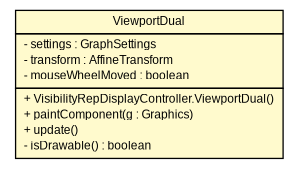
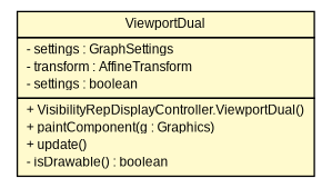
  digraph {
    nodesep=0.25
    ranksep=0.5
-   n1 [fontcolor=black fontname=arial fontsize=9.0 label=<<table title="pfc.controllers.algorithms.VisibilityRepDisplayController.ViewportDual" border="0" cellborder="1" cellspacing="0" cellpadding="2" port="p" bgcolor="lemonChiffon" href="./VisibilityRepDisplayController.ViewportDual.html"> 		<tr><td><table border="0" cellspacing="0" cellpadding="1"> <tr><td align="center" balign="center"> ViewportDual </td></tr> 		</table></td></tr> 		<tr><td><table border="0" cellspacing="0" cellpadding="1"> <tr><td align="left" balign="left"> - settings : GraphSettings </td></tr> <tr><td align="left" balign="left"> - transform : AffineTransform </td></tr> <tr><td align="left" balign="left"> - mouseWheelMoved : boolean </td></tr> 		</table></td></tr> 		<tr><td><table border="0" cellspacing="0" cellpadding="1"> <tr><td align="left" balign="left"> + VisibilityRepDisplayController.ViewportDual() </td></tr> <tr><td align="left" balign="left"> + paintComponent(g : Graphics) </td></tr> <tr><td align="left" balign="left"> + update() </td></tr> <tr><td align="left" balign="left"> - isDrawable() : boolean </td></tr> 		</table></td></tr> 		</table>> shape=plaintext]
+   n1 [fontcolor=black fontname=arial fontsize=9.0 label=<<table title="pfc.controllers.algorithms.VisibilityRepDisplayController.ViewportDual" border="0" cellborder="1" cellspacing="0" cellpadding="2" port="p" bgcolor="lemonChiffon" href="./VisibilityRepDisplayController.ViewportDual.html"> 		<tr><td><table border="0" cellspacing="0" cellpadding="1"> <tr><td align="center" balign="center"> ViewportDual </td></tr> 		</table></td></tr> 		<tr><td><table border="0" cellspacing="0" cellpadding="1"> <tr><td align="left" balign="left"> - settings : GraphSettings </td></tr> <tr><td align="left" balign="left"> - transform : AffineTransform </td></tr> <tr><td align="left" balign="left"> - settings : boolean </td></tr> 		</table></td></tr> 		<tr><td><table border="0" cellspacing="0" cellpadding="1"> <tr><td align="left" balign="left"> + VisibilityRepDisplayController.ViewportDual() </td></tr> <tr><td align="left" balign="left"> + paintComponent(g : Graphics) </td></tr> <tr><td align="left" balign="left"> + update() </td></tr> <tr><td align="left" balign="left"> - isDrawable() : boolean </td></tr> 		</table></td></tr> 		</table>> shape=plaintext]
  }
